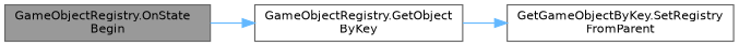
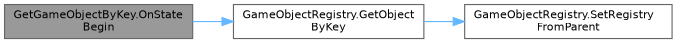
  digraph {
    rankdir=LR
    node [color=grey40 fillcolor=white fontname=Helvetica fontsize=10 shape=box style=filled]
    edge [color=steelblue1 fontname=Helvetica fontsize=10 labelfontname=Helvetica labelfontsize=10 style=solid]
-   n1 [color=gray40 fillcolor=grey60 fontcolor=black height=0.2 label="GameObjectRegistry.OnState\lBegin" width=0.4]
+   n1 [color=gray40 fillcolor=grey60 fontcolor=black height=0.2 label="GetGameObjectByKey.OnState\lBegin" width=0.4]
    n2 [height=0.2 label="GameObjectRegistry.GetObject\lByKey" width=0.4]
-   n3 [height=0.2 label="GetGameObjectByKey.SetRegistry\lFromParent" width=0.4]
+   n3 [height=0.2 label="GameObjectRegistry.SetRegistry\lFromParent" width=0.4]
    n1 -> n2
    n2 -> n3
  }
